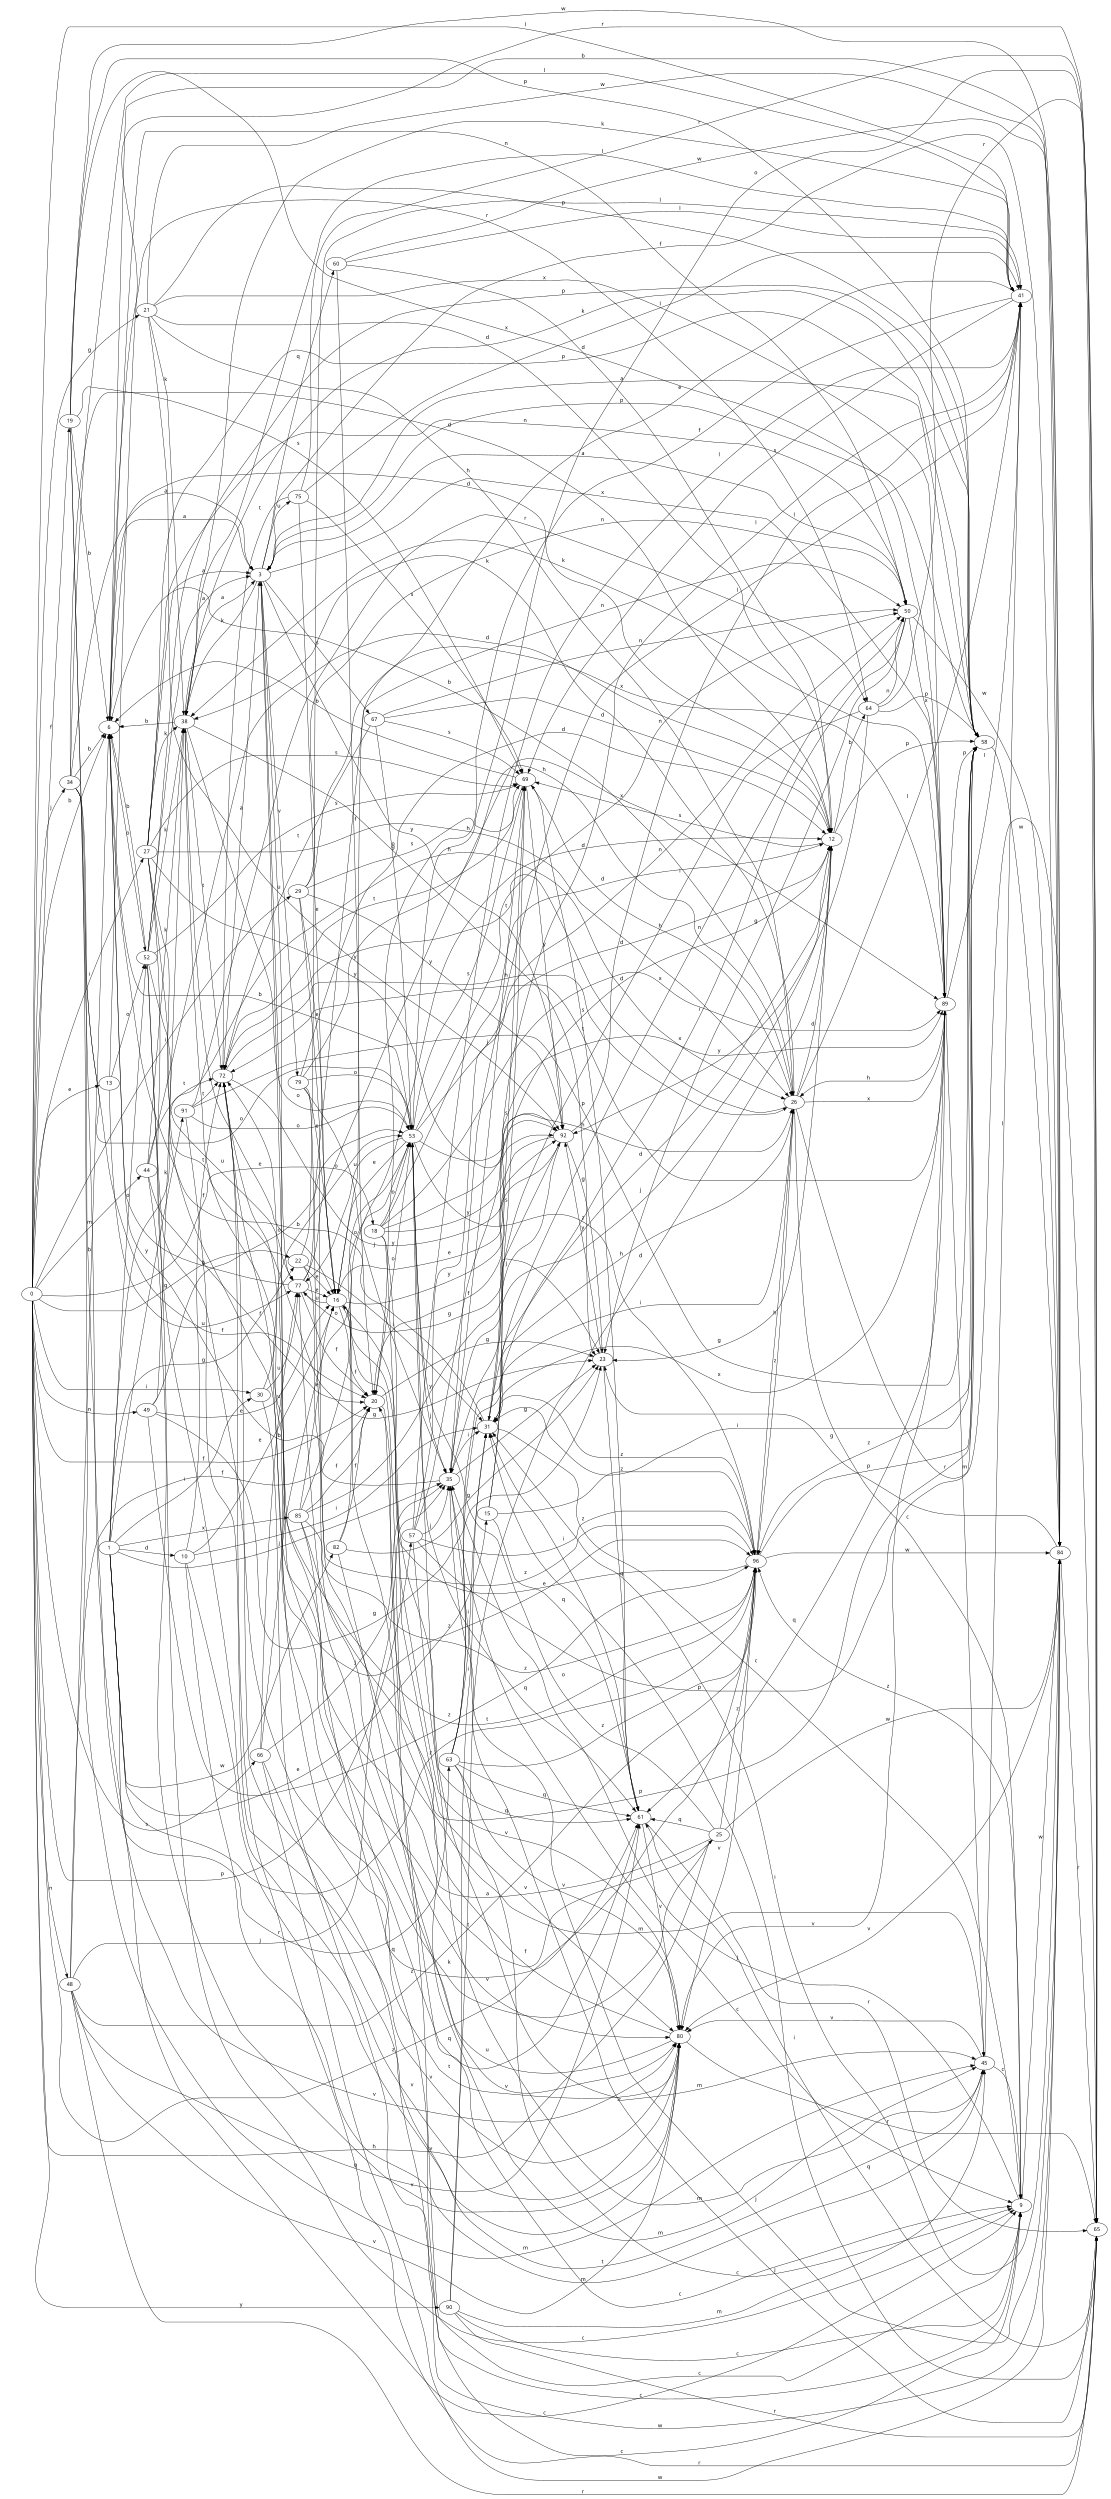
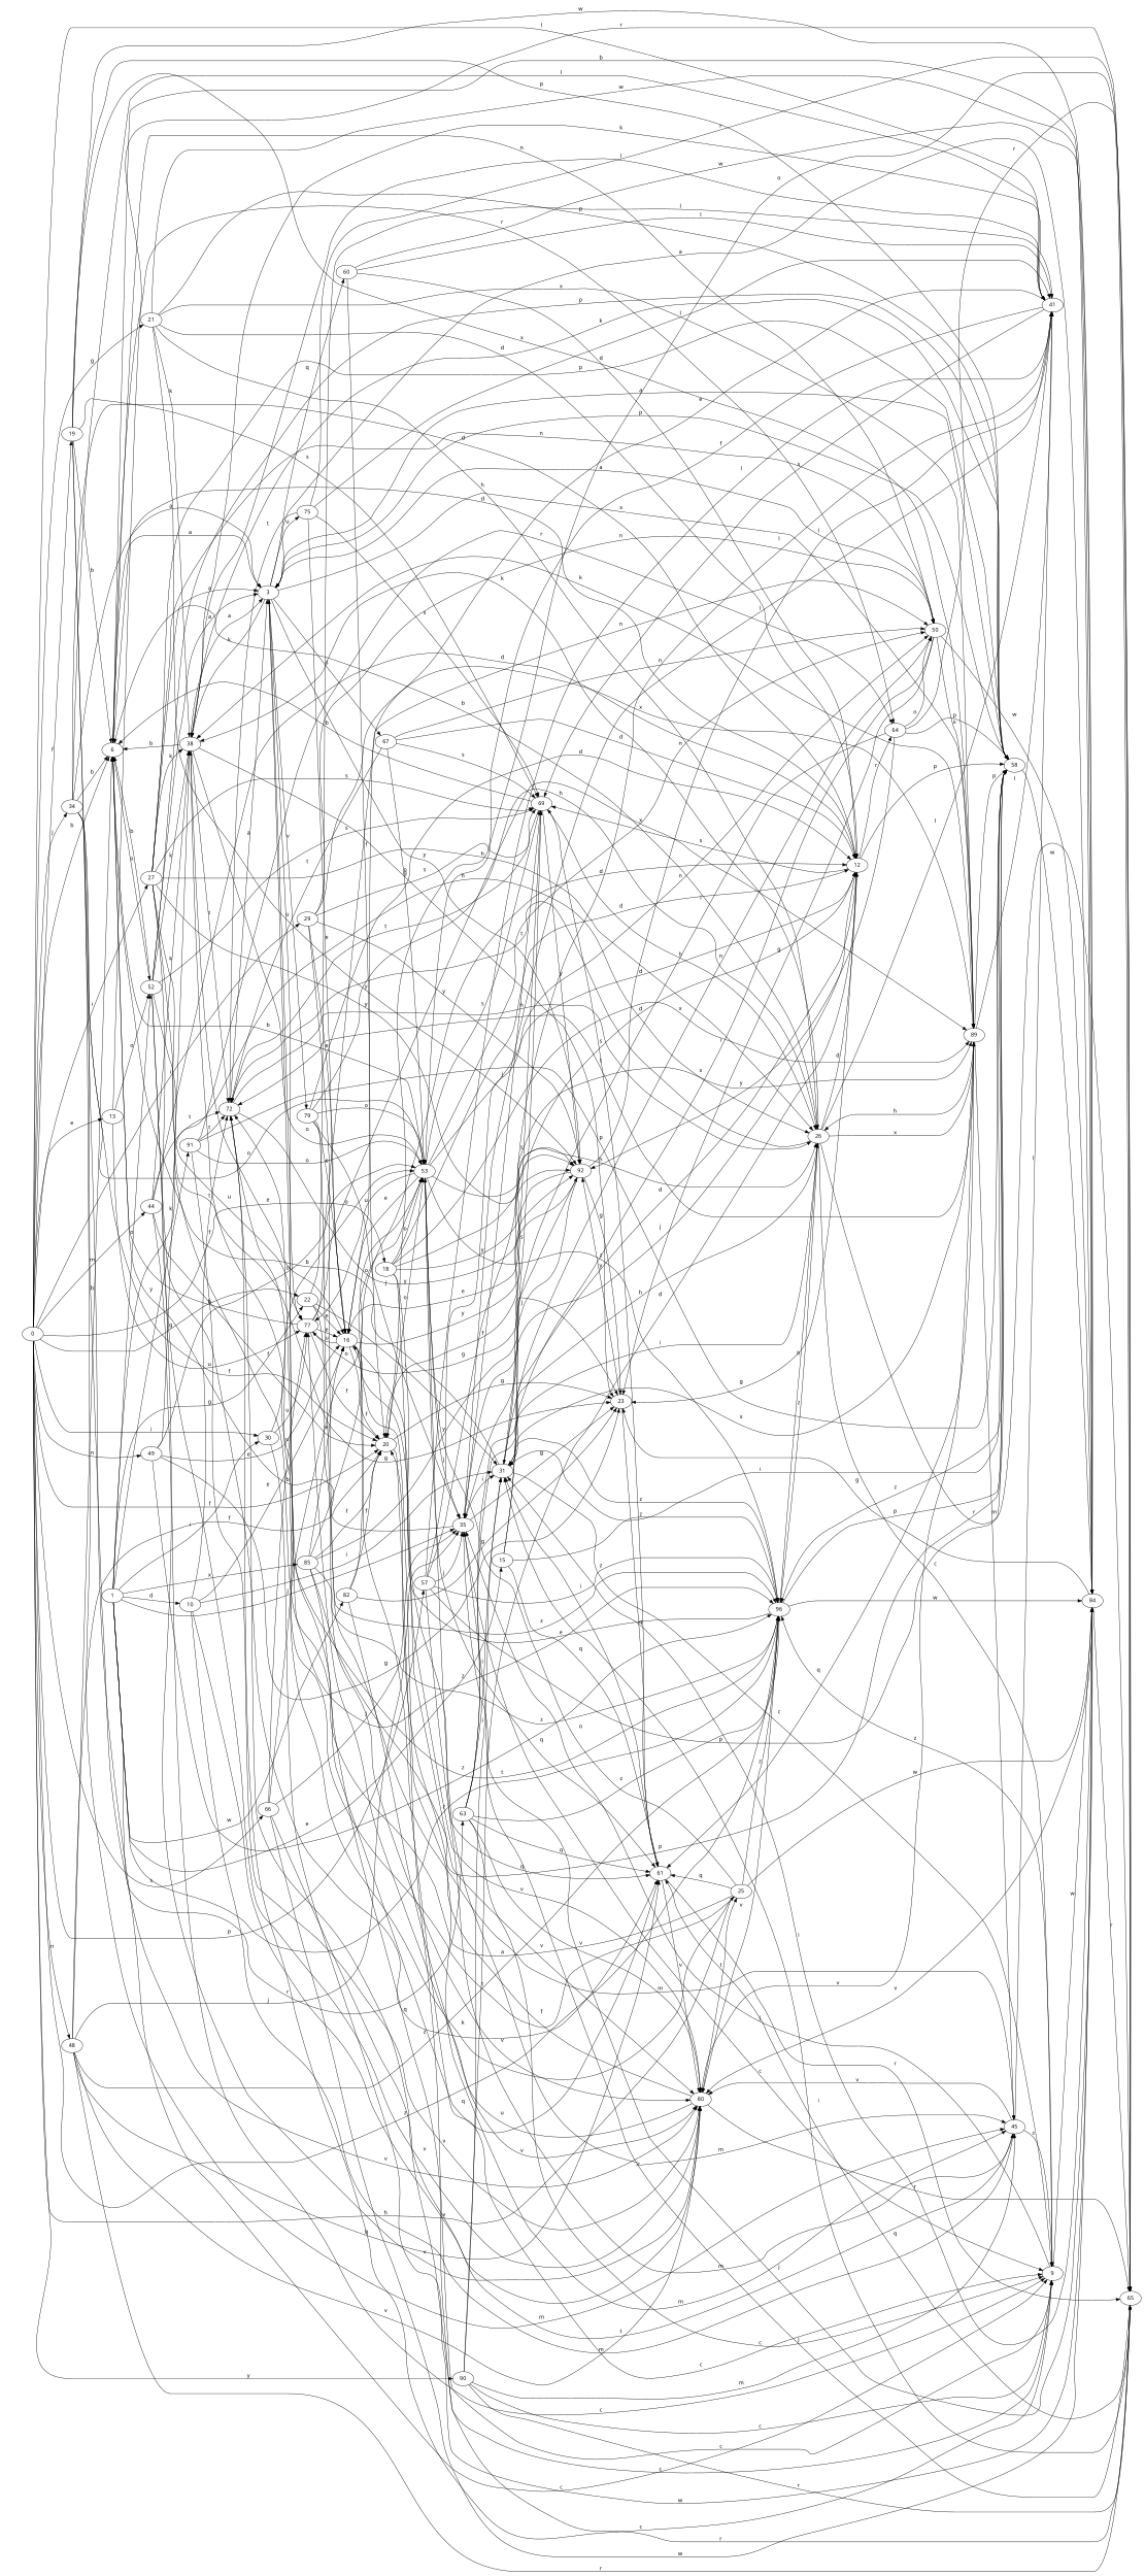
  strict digraph {
    fontname="Noto Sans"
    rankdir=LR
    node [fontname="Noto Sans"]
    edge [fontname="Noto Sans"]
    0
    6
    13
    18
    19
    20
    21
    22
    25
    27
    29
    30
    34
    41
    44
    48
    49
    57
    66
    90
    96
    52
    3
    12
    50
    64
    77
    65
    26
    61
    89
    92
    80
    53
    58
    9
    84
    69
    23
    38
    16
    31
    72
    45
    35
    1
    10
    15
    63
    82
    85
    91
    60
    67
    75
    79
    0 -> 6 [label=b]
    0 -> 13 [label=e]
    0 -> 18 [label=f]
    0 -> 19 [label=f]
    0 -> 20 [label=f]
    0 -> 21 [label=g]
    0 -> 22 [label=g]
    0 -> 25 [label=h]
    0 -> 27 [label=i]
    0 -> 29 [label=i]
    0 -> 30 [label=i]
    0 -> 34 [label=j]
    0 -> 41 [label=l]
    0 -> 44 [label=m]
    0 -> 48 [label=n]
    0 -> 49 [label=n]
    0 -> 57 [label=p]
    0 -> 66 [label=s]
    0 -> 90 [label=y]
    0 -> 96 [label=z]
    6 -> 52 [label=o]
    6 -> 3 [label=a]
    6 -> 12 [label=d]
    6 -> 50 [label=n]
    6 -> 64 [label=r]
    13 -> 52 [label=o]
    13 -> 77 [label=u]
    13 -> 65 [label=r]
    18 -> 12 [label=d]
    18 -> 26 [label=h]
    18 -> 61 [label=q]
    18 -> 89 [label=x]
    18 -> 92 [label=y]
    18 -> 80 [label=v]
    18 -> 53 [label=o]
    19 -> 6 [label=b]
    19 -> 20 [label=f]
    19 -> 89 [label=x]
    19 -> 58 [label=p]
    19 -> 9 [label=c]
    19 -> 84 [label=w]
    19 -> 69 [label=s]
    20 -> 53 [label=o]
    20 -> 9 [label=c]
    20 -> 23 [label=g]
    21 -> 12 [label=d]
    21 -> 26 [label=h]
    21 -> 89 [label=x]
    21 -> 92 [label=y]
    21 -> 58 [label=p]
    21 -> 84 [label=w]
    21 -> 38 [label=k]
    22 -> 41 [label=l]
    22 -> 80 [label=v]
    22 -> 16 [label=e]
    22 -> 31 [label=i]
    25 -> 96 [label=z]
    25 -> 3 [label=a]
    25 -> 61 [label=q]
    25 -> 53 [label=o]
    25 -> 84 [label=w]
    25 -> 38 [label=k]
    25 -> 72 [label=t]
    27 -> 3 [label=a]
    27 -> 50 [label=n]
    27 -> 77 [label=u]
    27 -> 26 [label=h]
    27 -> 92 [label=y]
    27 -> 80 [label=v]
    27 -> 58 [label=p]
    27 -> 69 [label=s]
    27 -> 23 [label=g]
    27 -> 38 [label=k]
    29 -> 96 [label=z]
    29 -> 50 [label=n]
    29 -> 89 [label=x]
    29 -> 92 [label=y]
    29 -> 69 [label=s]
    29 -> 16 [label=e]
    30 -> 77 [label=u]
    30 -> 53 [label=o]
    30 -> 84 [label=w]
    34 -> 6 [label=b]
    34 -> 41 [label=l]
    34 -> 3 [label=a]
    34 -> 12 [label=d]
    34 -> 80 [label=v]
    34 -> 53 [label=o]
    34 -> 45 [label=m]
    41 -> 20 [label=f]
    41 -> 69 [label=s]
    41 -> 38 [label=k]
    41 -> 16 [label=e]
    44 -> 20 [label=f]
    44 -> 12 [label=d]
    44 -> 80 [label=v]
    44 -> 38 [label=k]
    44 -> 72 [label=t]
    48 -> 6 [label=b]
    48 -> 20 [label=f]
    48 -> 96 [label=z]
    48 -> 65 [label=r]
    48 -> 61 [label=q]
    48 -> 80 [label=v]
    48 -> 35 [label=j]
    49 -> 96 [label=z]
    49 -> 53 [label=o]
    49 -> 23 [label=g]
    49 -> 38 [label=k]
    49 -> 16 [label=e]
    57 -> 41 [label=l]
    57 -> 96 [label=z]
    57 -> 12 [label=d]
    57 -> 50 [label=n]
    57 -> 58 [label=p]
    57 -> 45 [label=m]
    57 -> 35 [label=j]
    66 -> 77 [label=u]
    66 -> 53 [label=o]
    66 -> 9 [label=c]
    66 -> 84 [label=w]
    66 -> 35 [label=j]
    90 -> 12 [label=d]
    90 -> 65 [label=r]
    90 -> 9 [label=c]
    90 -> 31 [label=i]
    90 -> 45 [label=m]
    96 -> 26 [label=h]
    96 -> 80 [label=v]
    96 -> 58 [label=p]
    96 -> 84 [label=w]
    96 -> 16 [label=e]
    96 -> 72 [label=t]
    52 -> 6 [label=b]
    52 -> 96 [label=z]
    52 -> 3 [label=a]
    52 -> 61 [label=q]
    52 -> 58 [label=p]
    52 -> 9 [label=c]
    52 -> 69 [label=s]
    52 -> 38 [label=k]
    3 -> 77 [label=u]
    3 -> 61 [label=q]
    3 -> 89 [label=x]
    3 -> 92 [label=y]
    3 -> 58 [label=p]
    3 -> 38 [label=k]
    3 -> 60 [label=q]
    3 -> 67 [label=s]
    3 -> 75 [label=u]
    3 -> 79 [label=v]
-   12 -> 64 [label=b]
+   12 -> 64 [label=r]
    12 -> 58 [label=p]
    12 -> 69 [label=s]
    12 -> 23 [label=g]
    12 -> 35 [label=j]
    50 -> 3 [label=a]
    50 -> 89 [label=x]
    50 -> 84 [label=w]
    50 -> 23 [label=g]
    50 -> 31 [label=i]
    64 -> 50 [label=n]
    64 -> 65 [label=r]
    64 -> 92 [label=y]
    64 -> 58 [label=p]
    64 -> 31 [label=i]
    77 -> 6 [label=b]
    77 -> 20 [label=f]
    77 -> 50 [label=n]
    77 -> 89 [label=x]
    77 -> 23 [label=g]
    77 -> 16 [label=e]
    65 -> 61 [label=q]
    65 -> 53 [label=o]
    65 -> 31 [label=i]
    65 -> 35 [label=j]
    26 -> 6 [label=b]
    26 -> 41 [label=l]
    26 -> 96 [label=z]
    26 -> 12 [label=d]
    26 -> 65 [label=r]
    26 -> 89 [label=x]
    26 -> 9 [label=c]
    26 -> 38 [label=k]
    26 -> 31 [label=i]
    26 -> 72 [label=t]
    61 -> 65 [label=r]
    61 -> 80 [label=v]
    61 -> 69 [label=s]
    61 -> 31 [label=i]
    89 -> 41 [label=l]
    89 -> 26 [label=h]
    89 -> 61 [label=q]
    89 -> 80 [label=v]
    89 -> 58 [label=p]
    89 -> 38 [label=k]
    89 -> 72 [label=t]
    89 -> 45 [label=m]
    92 -> 20 [label=f]
    92 -> 41 [label=l]
    92 -> 23 [label=g]
    92 -> 16 [label=e]
    92 -> 35 [label=j]
    80 -> 20 [label=f]
    80 -> 77 [label=u]
    80 -> 65 [label=r]
-   80 -> 72 [label=t]
+   80 -> 25 [label=t]
    53 -> 6 [label=b]
    53 -> 96 [label=z]
    53 -> 12 [label=d]
    53 -> 50 [label=n]
    53 -> 77 [label=u]
    53 -> 61 [label=q]
    53 -> 89 [label=x]
    53 -> 69 [label=s]
    53 -> 16 [label=e]
    53 -> 45 [label=m]
    53 -> 35 [label=j]
    58 -> 96 [label=z]
    58 -> 3 [label=a]
    58 -> 84 [label=w]
    58 -> 38 [label=k]
    58 -> 31 [label=i]
    9 -> 96 [label=z]
    9 -> 84 [label=w]
    9 -> 35 [label=j]
    84 -> 6 [label=b]
-   84 -> 3 [label=f]
+   84 -> 3 [label=a]
    84 -> 65 [label=r]
    84 -> 80 [label=v]
    84 -> 23 [label=g]
    84 -> 31 [label=i]
    84 -> 35 [label=j]
    69 -> 6 [label=b]
    69 -> 26 [label=h]
    69 -> 92 [label=y]
    69 -> 72 [label=t]
    69 -> 35 [label=j]
    23 -> 61 [label=q]
    23 -> 92 [label=y]
    38 -> 6 [label=b]
    38 -> 41 [label=l]
    38 -> 3 [label=a]
    38 -> 53 [label=o]
    38 -> 23 [label=g]
    38 -> 16 [label=e]
    38 -> 72 [label=t]
    16 -> 20 [label=f]
    16 -> 77 [label=u]
    16 -> 92 [label=y]
    16 -> 80 [label=v]
    16 -> 9 [label=c]
    16 -> 45 [label=m]
    31 -> 6 [label=b]
    31 -> 96 [label=z]
    31 -> 50 [label=n]
    31 -> 89 [label=x]
    31 -> 9 [label=c]
    31 -> 69 [label=s]
    72 -> 3 [label=a]
    72 -> 26 [label=h]
    72 -> 92 [label=y]
    72 -> 9 [label=c]
    45 -> 41 [label=l]
    45 -> 80 [label=v]
    45 -> 9 [label=c]
    45 -> 72 [label=t]
    35 -> 6 [label=b]
    35 -> 41 [label=l]
    35 -> 9 [label=c]
    35 -> 23 [label=g]
    35 -> 31 [label=i]
    1 -> 22 [label=g]
    1 -> 30 [label=i]
    1 -> 96 [label=z]
    1 -> 52 [label=o]
    1 -> 26 [label=h]
    1 -> 35 [label=j]
    1 -> 10 [label=d]
    1 -> 15 [label=e]
    1 -> 63 [label=r]
    1 -> 82 [label=w]
    1 -> 85 [label=x]
    1 -> 91 [label=y]
    10 -> 80 [label=v]
    10 -> 16 [label=e]
    10 -> 31 [label=i]
    10 -> 72 [label=t]
    10 -> 45 [label=m]
    15 -> 41 [label=l]
    15 -> 96 [label=z]
    15 -> 61 [label=q]
    15 -> 69 [label=s]
    63 -> 96 [label=z]
    63 -> 12 [label=d]
    63 -> 26 [label=h]
    63 -> 61 [label=q]
    63 -> 80 [label=v]
    63 -> 9 [label=c]
    63 -> 31 [label=i]
    82 -> 20 [label=f]
    82 -> 12 [label=d]
    82 -> 80 [label=v]
    82 -> 23 [label=g]
    85 -> 20 [label=f]
    85 -> 96 [label=z]
    85 -> 65 [label=r]
    85 -> 92 [label=y]
    85 -> 53 [label=o]
    85 -> 58 [label=p]
    85 -> 16 [label=e]
    91 -> 64 [label=r]
    91 -> 80 [label=v]
    91 -> 53 [label=o]
    91 -> 58 [label=p]
    91 -> 72 [label=t]
    60 -> 20 [label=f]
    60 -> 41 [label=l]
    60 -> 12 [label=d]
    60 -> 84 [label=w]
    67 -> 12 [label=d]
    67 -> 50 [label=n]
    67 -> 53 [label=o]
    67 -> 69 [label=s]
    67 -> 72 [label=t]
    75 -> 41 [label=l]
    75 -> 65 [label=r]
    75 -> 69 [label=s]
    75 -> 16 [label=e]
    75 -> 72 [label=t]
    79 -> 12 [label=d]
    79 -> 26 [label=h]
    79 -> 53 [label=o]
    79 -> 16 [label=e]
    79 -> 45 [label=m]
    79 -> 35 [label=j]
  }
